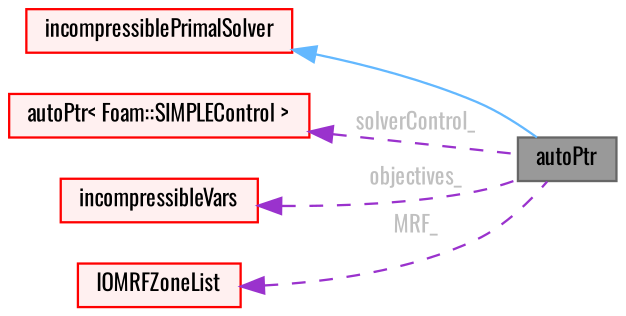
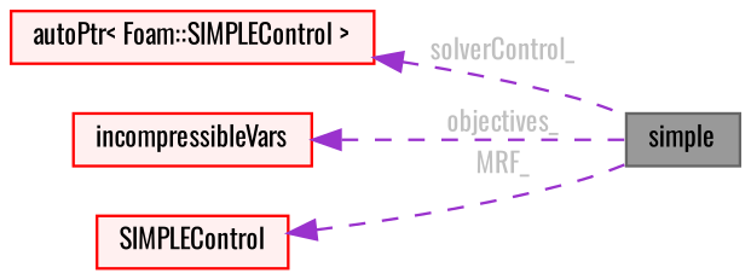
  digraph {
    fontname=Oswald
    rankdir=LR
    node [color=red fillcolor="#FFF0F0" fontname=Oswald fontsize=10 shape=box style=filled]
    edge [color=darkorchid3 dir=back fontname=Oswald fontsize=10 labelfontname=Helvetica labelfontsize=10 style=dashed fontcolor=grey]
-   n1 [color=gray40 fillcolor=grey60 fontcolor=black height=0.2 label=autoPtr width=0.4]
-   n2 [height=0.2 label=incompressiblePrimalSolver width=0.4]
+   n1 [color=gray40 fillcolor=grey60 fontcolor=black height=0.2 label=simple width=0.4]
    n3 [height=0.2 label="autoPtr\< Foam::SIMPLEControl \>" width=0.4]
    n4 [height=0.2 label=incompressibleVars width=0.4]
-   n5 [height=0.2 label=IOMRFZoneList width=0.4]
-   n2 -> n1 [color=steelblue1 style=solid fontcolor=""]
+   n5 [height=0.2 label=SIMPLEControl width=0.4]
    n3 -> n1 [label=" solverControl_"]
    n4 -> n1 [label=" objectives_"]
    n5 -> n1 [label=" MRF_"]
  }
